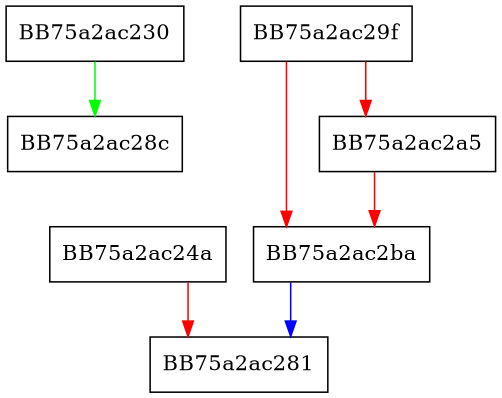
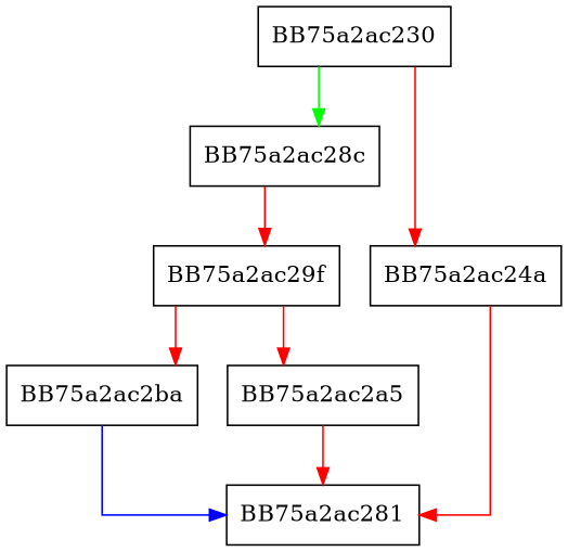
  digraph {
    splines=ortho
    node [shape=box]
    edge [color=red]
    BB75a2ac230
    BB75a2ac28c
    BB75a2ac24a
    BB75a2ac29f
    BB75a2ac281
    BB75a2ac2ba
    BB75a2ac2a5
    BB75a2ac230 -> BB75a2ac28c [color=green]
+   BB75a2ac230 -> BB75a2ac24a
+   BB75a2ac28c -> BB75a2ac29f
    BB75a2ac24a -> BB75a2ac281
    BB75a2ac29f -> BB75a2ac2ba
    BB75a2ac29f -> BB75a2ac2a5
    BB75a2ac2ba -> BB75a2ac281 [color=blue]
-   BB75a2ac2a5 -> BB75a2ac2ba
+   BB75a2ac2a5 -> BB75a2ac281
  }
